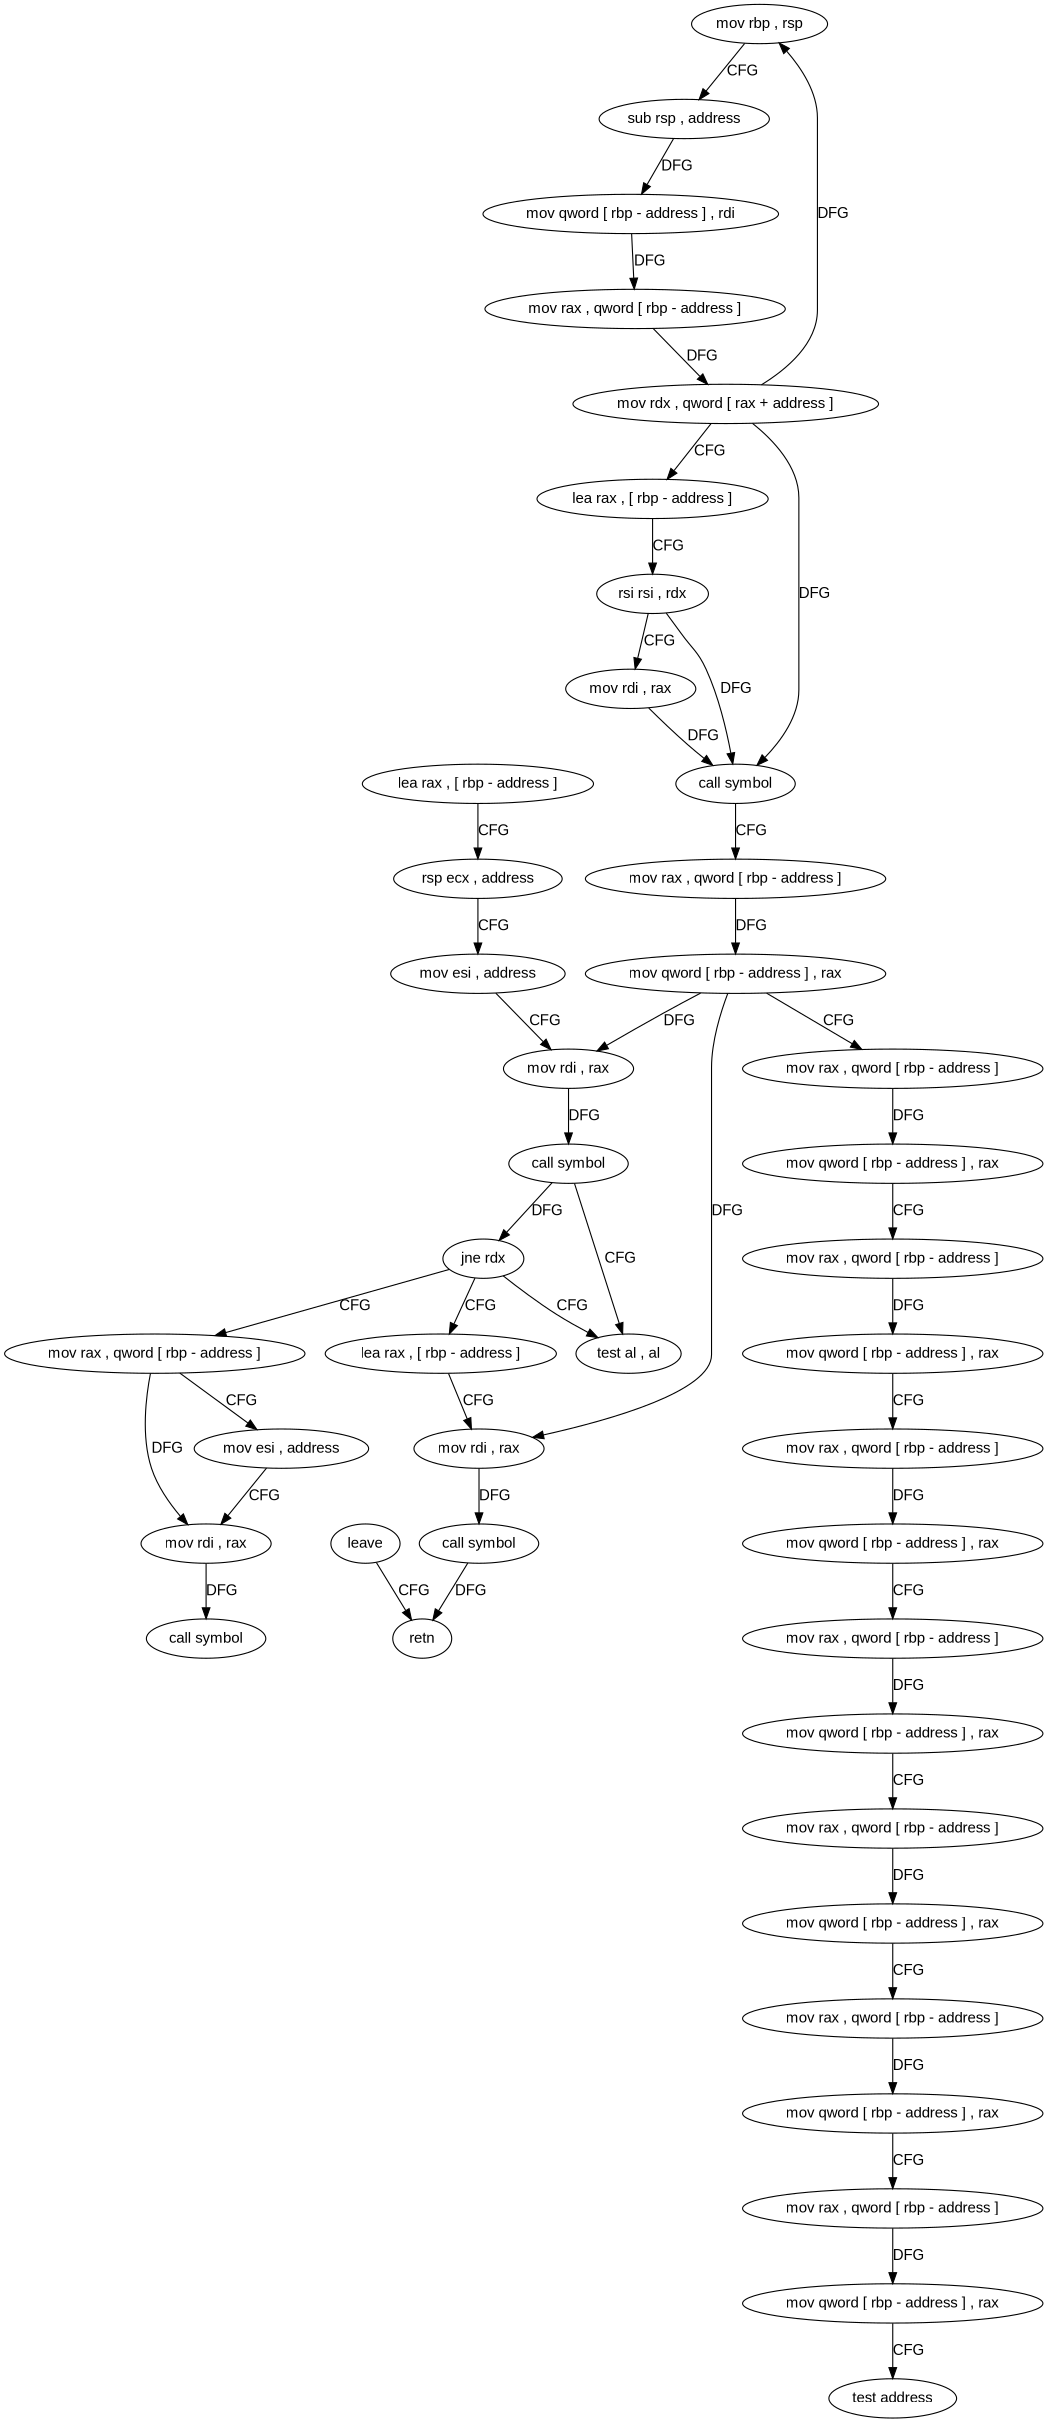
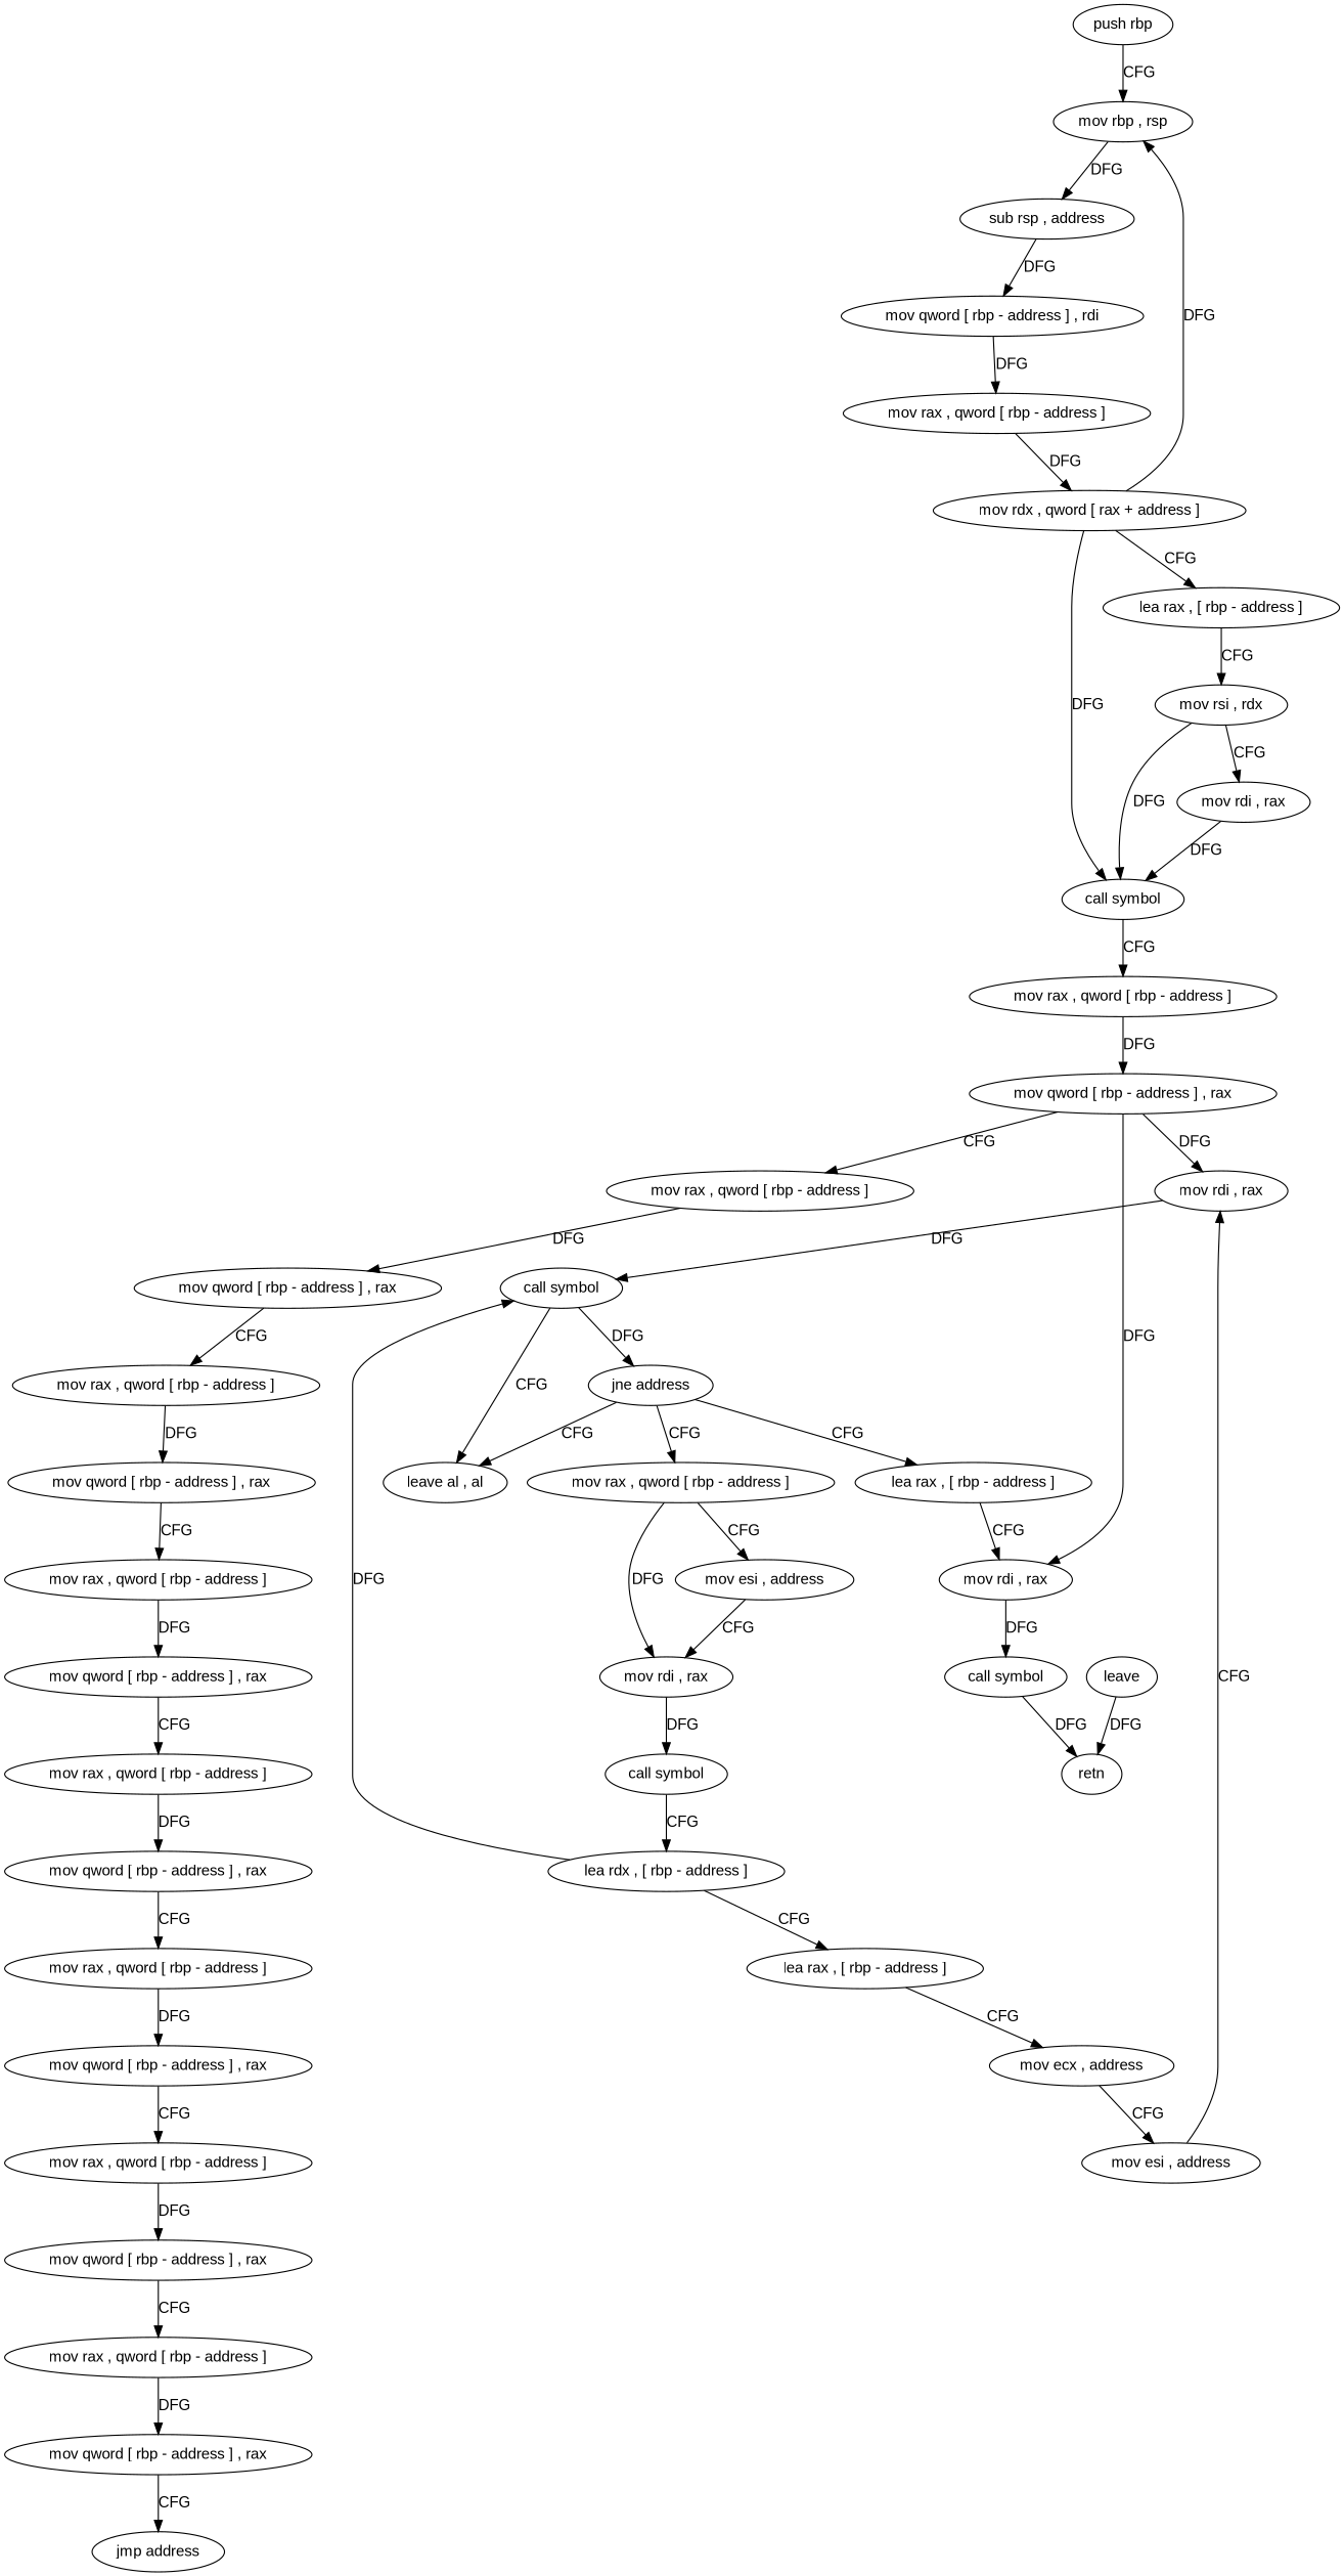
  digraph {
    fontname="Liberation Sans"
    node [fontname="Liberation Sans"]
    edge [fontname="Liberation Sans"]
+   n1 [label="push rbp"]
    n2 [label="mov rbp , rsp"]
    n3 [label="sub rsp , address"]
    n4 [label="mov qword [ rbp - address ] , rdi"]
    n5 [label="mov rax , qword [ rbp - address ]"]
    n6 [label="mov rdx , qword [ rax + address ]"]
    n7 [label="lea rax , [ rbp - address ]"]
    n8 [label="call symbol"]
-   n9 [label="rsi rsi , rdx"]
+   n9 [label="mov rsi , rdx"]
    n10 [label="mov rdi , rax"]
    n11 [label="mov rax , qword [ rbp - address ]"]
    n12 [label="mov qword [ rbp - address ] , rax"]
    n13 [label="mov rax , qword [ rbp - address ]"]
    n14 [label="mov rdi , rax"]
    n15 [label="mov rdi , rax"]
    n16 [label="mov qword [ rbp - address ] , rax"]
    n17 [label="call symbol"]
    n18 [label="call symbol"]
    n19 [label="mov rax , qword [ rbp - address ]"]
    n20 [label="mov qword [ rbp - address ] , rax"]
    n21 [label="mov rax , qword [ rbp - address ]"]
    n22 [label="mov qword [ rbp - address ] , rax"]
    n23 [label="mov rax , qword [ rbp - address ]"]
    n24 [label="mov qword [ rbp - address ] , rax"]
    n25 [label="mov rax , qword [ rbp - address ]"]
    n26 [label="mov qword [ rbp - address ] , rax"]
    n27 [label="mov rax , qword [ rbp - address ]"]
    n28 [label="mov qword [ rbp - address ] , rax"]
    n29 [label="mov rax , qword [ rbp - address ]"]
    n30 [label="mov qword [ rbp - address ] , rax"]
-   n31 [label="test address"]
+   n31 [label="jmp address"]
+   n32 [label="lea rdx , [ rbp - address ]"]
    n33 [label="lea rax , [ rbp - address ]"]
-   n34 [label="rsp ecx , address"]
-   n35 [label="test al , al"]
-   n36 [label="jne rdx"]
+   n34 [label="mov ecx , address"]
+   n35 [label="leave al , al"]
+   n36 [label="jne address"]
    n37 [label="mov esi , address"]
    n38 [label="mov rax , qword [ rbp - address ]"]
    n39 [label="lea rax , [ rbp - address ]"]
    n40 [label="mov esi , address"]
    n41 [label="mov rdi , rax"]
    n42 [label="call symbol"]
    n43 [label=retn]
    n44 [label=leave]
-   n2 -> n3 [label=CFG]
+   n1 -> n2 [label=CFG]
+   n2 -> n3 [label=DFG]
    n3 -> n4 [label=DFG]
    n4 -> n5 [label=DFG]
    n5 -> n6 [label=DFG]
    n6 -> n2 [label=DFG]
    n6 -> n7 [label=CFG]
    n6 -> n8 [label=DFG]
    n7 -> n9 [label=CFG]
    n8 -> n11 [label=CFG]
    n9 -> n8 [label=DFG]
    n9 -> n10 [label=CFG]
    n10 -> n8 [label=DFG]
    n11 -> n12 [label=DFG]
    n12 -> n13 [label=CFG]
    n12 -> n14 [label=DFG]
    n12 -> n15 [label=DFG]
    n13 -> n16 [label=DFG]
    n14 -> n17 [label=DFG]
    n15 -> n18 [label=DFG]
    n16 -> n19 [label=CFG]
    n17 -> n35 [label=CFG]
    n17 -> n36 [label=DFG]
    n18 -> n43 [label=DFG]
    n19 -> n20 [label=DFG]
    n20 -> n21 [label=CFG]
    n21 -> n22 [label=DFG]
    n22 -> n23 [label=CFG]
    n23 -> n24 [label=DFG]
    n24 -> n25 [label=CFG]
    n25 -> n26 [label=DFG]
    n26 -> n27 [label=CFG]
    n27 -> n28 [label=DFG]
    n28 -> n29 [label=CFG]
    n29 -> n30 [label=DFG]
    n30 -> n31 [label=CFG]
+   n32 -> n17 [label=DFG]
+   n32 -> n33 [label=CFG]
    n33 -> n34 [label=CFG]
    n34 -> n37 [label=CFG]
    n36 -> n35 [label=CFG]
    n36 -> n38 [label=CFG]
    n36 -> n39 [label=CFG]
    n37 -> n14 [label=CFG]
    n38 -> n40 [label=CFG]
    n38 -> n41 [label=DFG]
    n39 -> n15 [label=CFG]
    n40 -> n41 [label=CFG]
    n41 -> n42 [label=DFG]
-   n44 -> n43 [label=CFG]
+   n42 -> n32 [label=CFG]
+   n44 -> n43 [label=DFG]
  }
